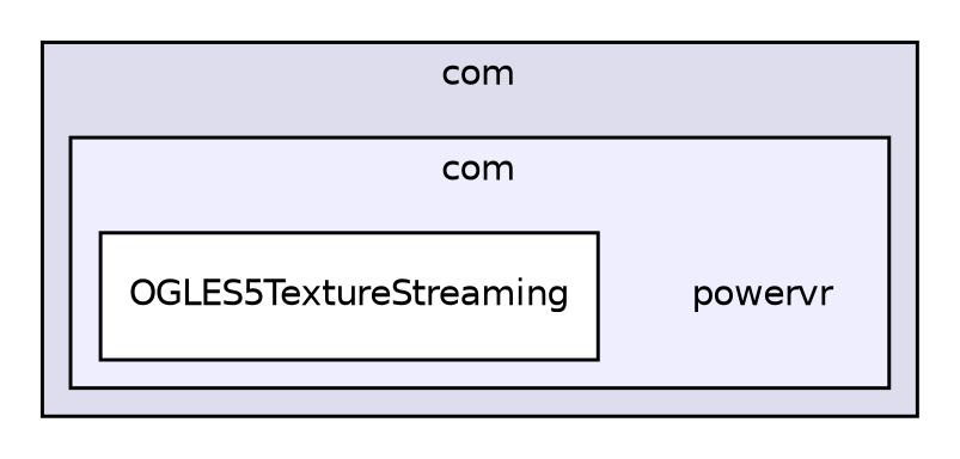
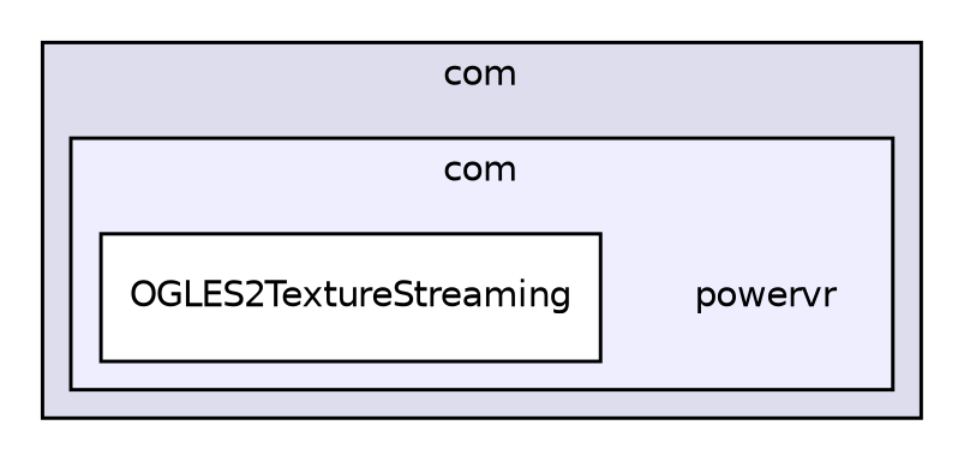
  digraph {
    compound=true
    node [fontname=Helvetica fontsize=10]
    n1 [label=powervr shape=plaintext]
-   n2 [color=black fillcolor=white label=OGLES5TextureStreaming shape=box style=filled]
+   n2 [color=black fillcolor=white label=OGLES2TextureStreaming shape=box style=filled]
    subgraph cluster_1 {
      bgcolor="#ddddee"
      fontname=Helvetica
      fontsize=10
      label=com
      pencolor=black
      subgraph cluster_2 {
        bgcolor="#eeeeff"
        fontname=Helvetica
        fontsize=10
        pencolor=black
        n1
        n2
      }
    }
  }
